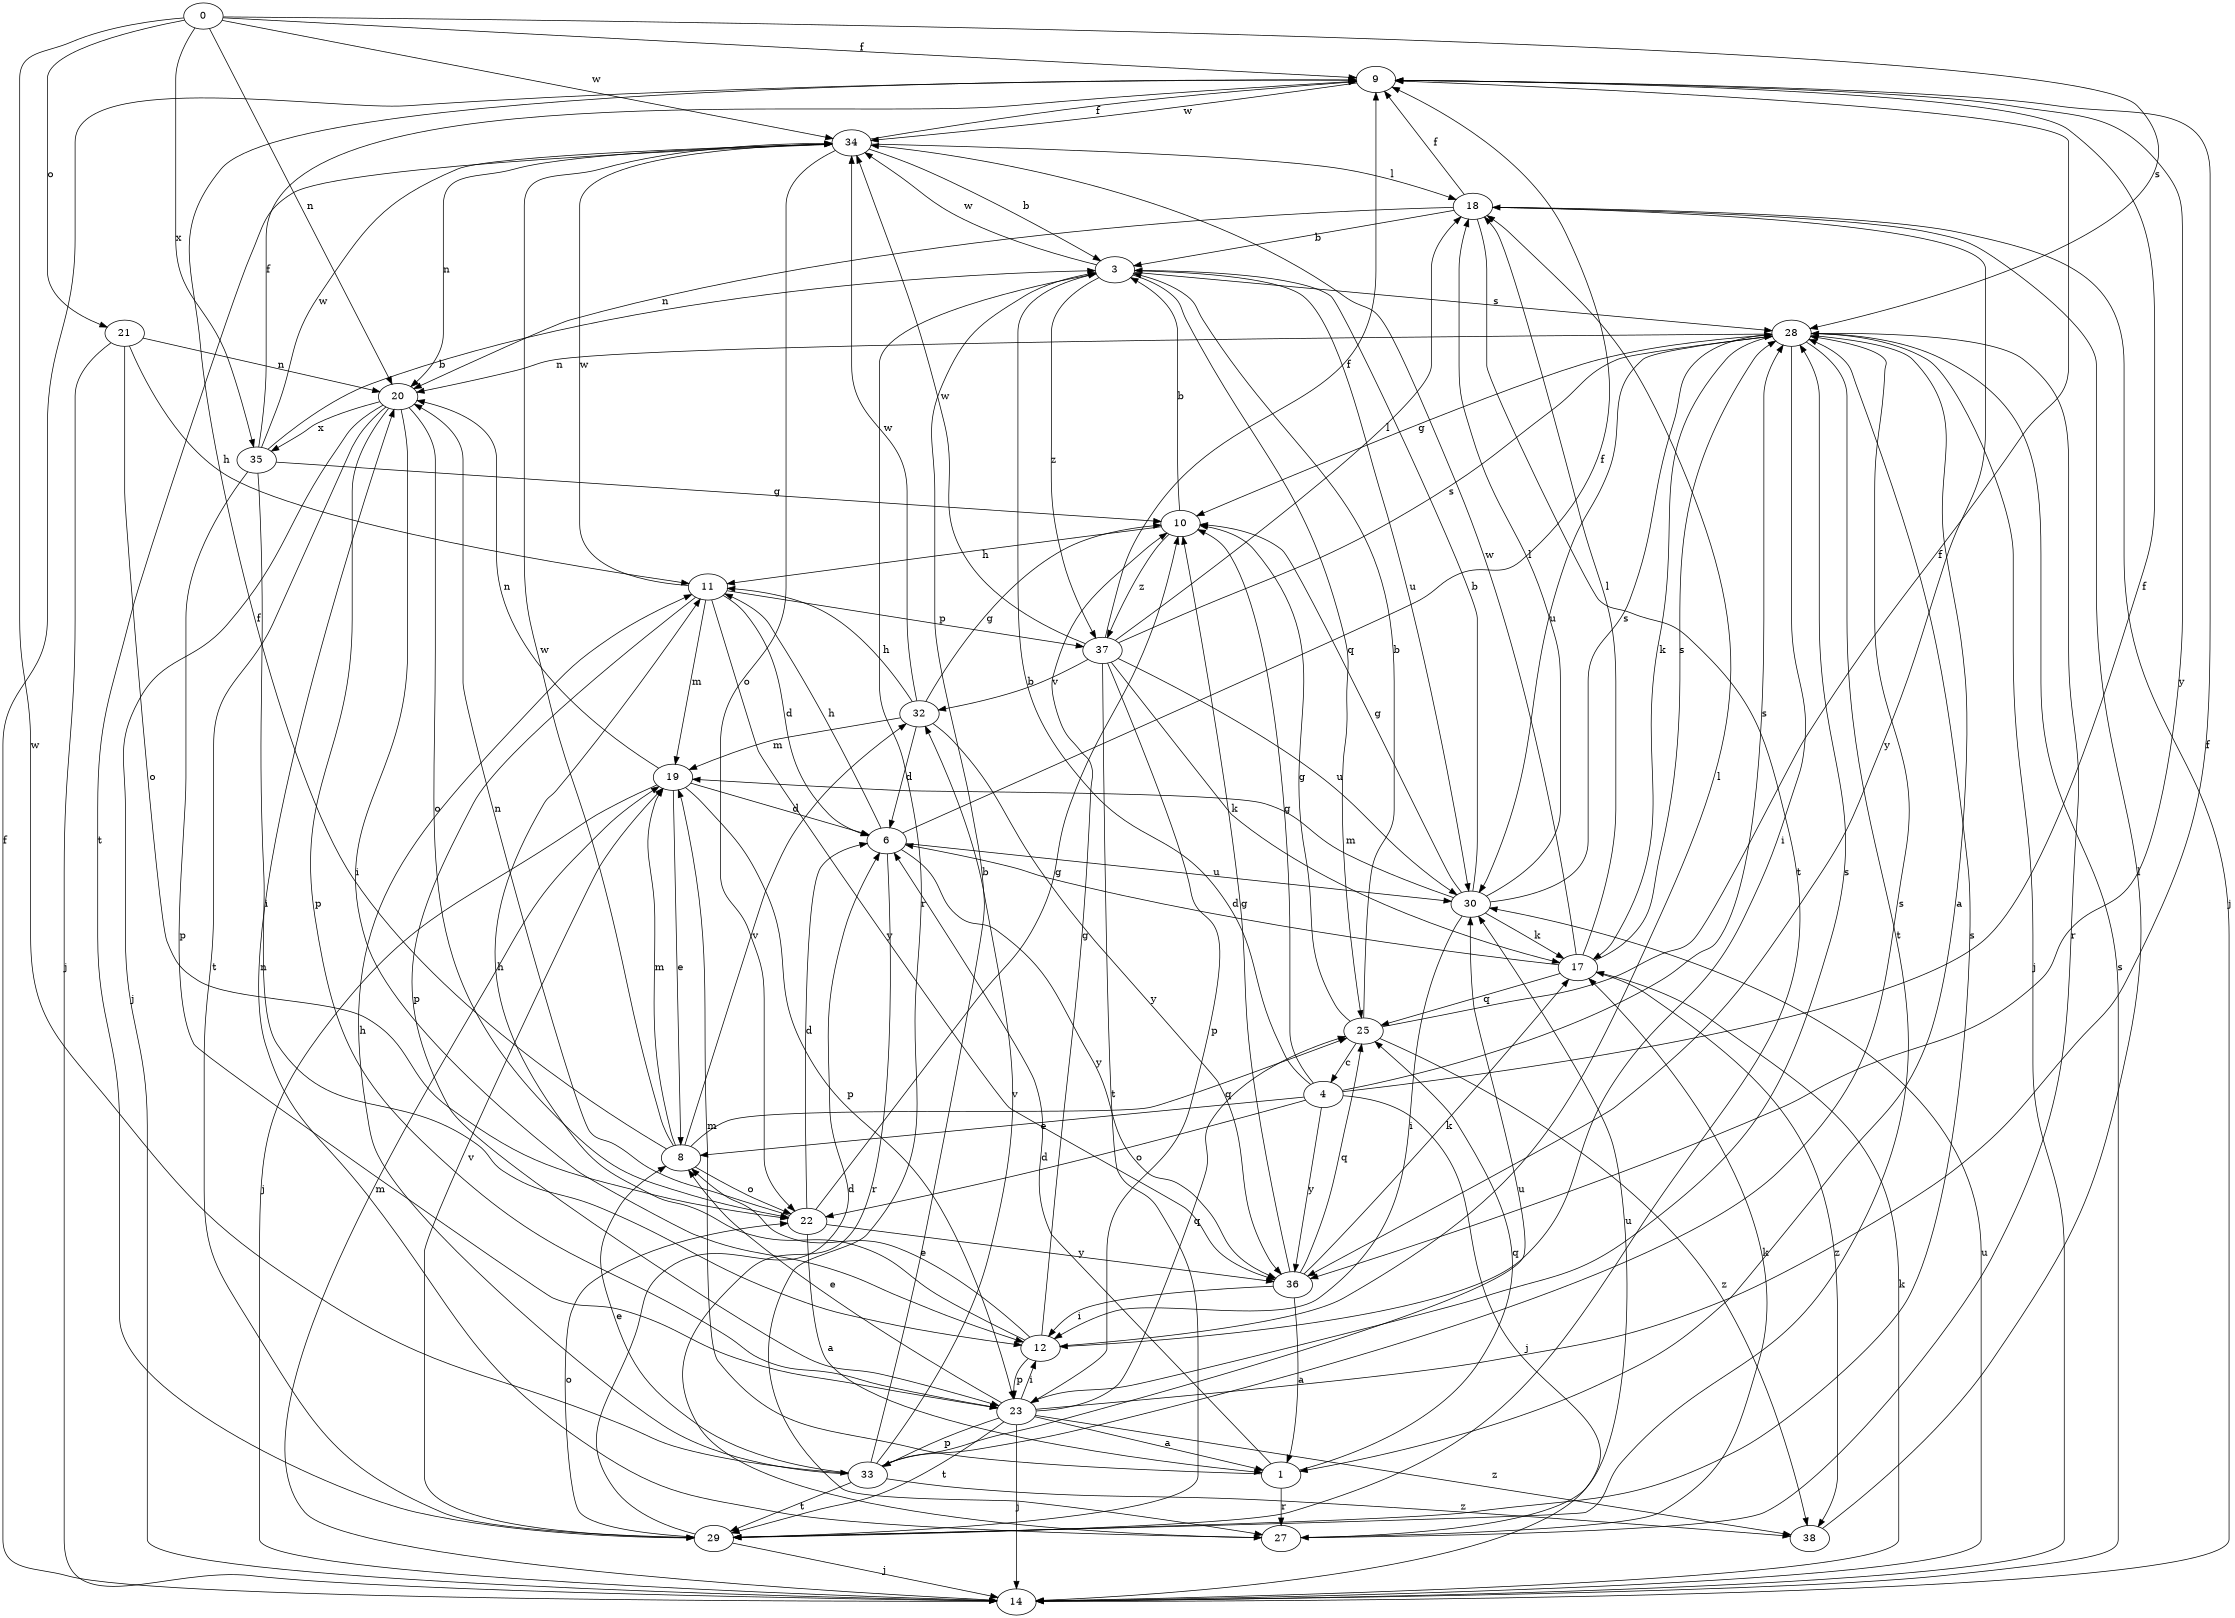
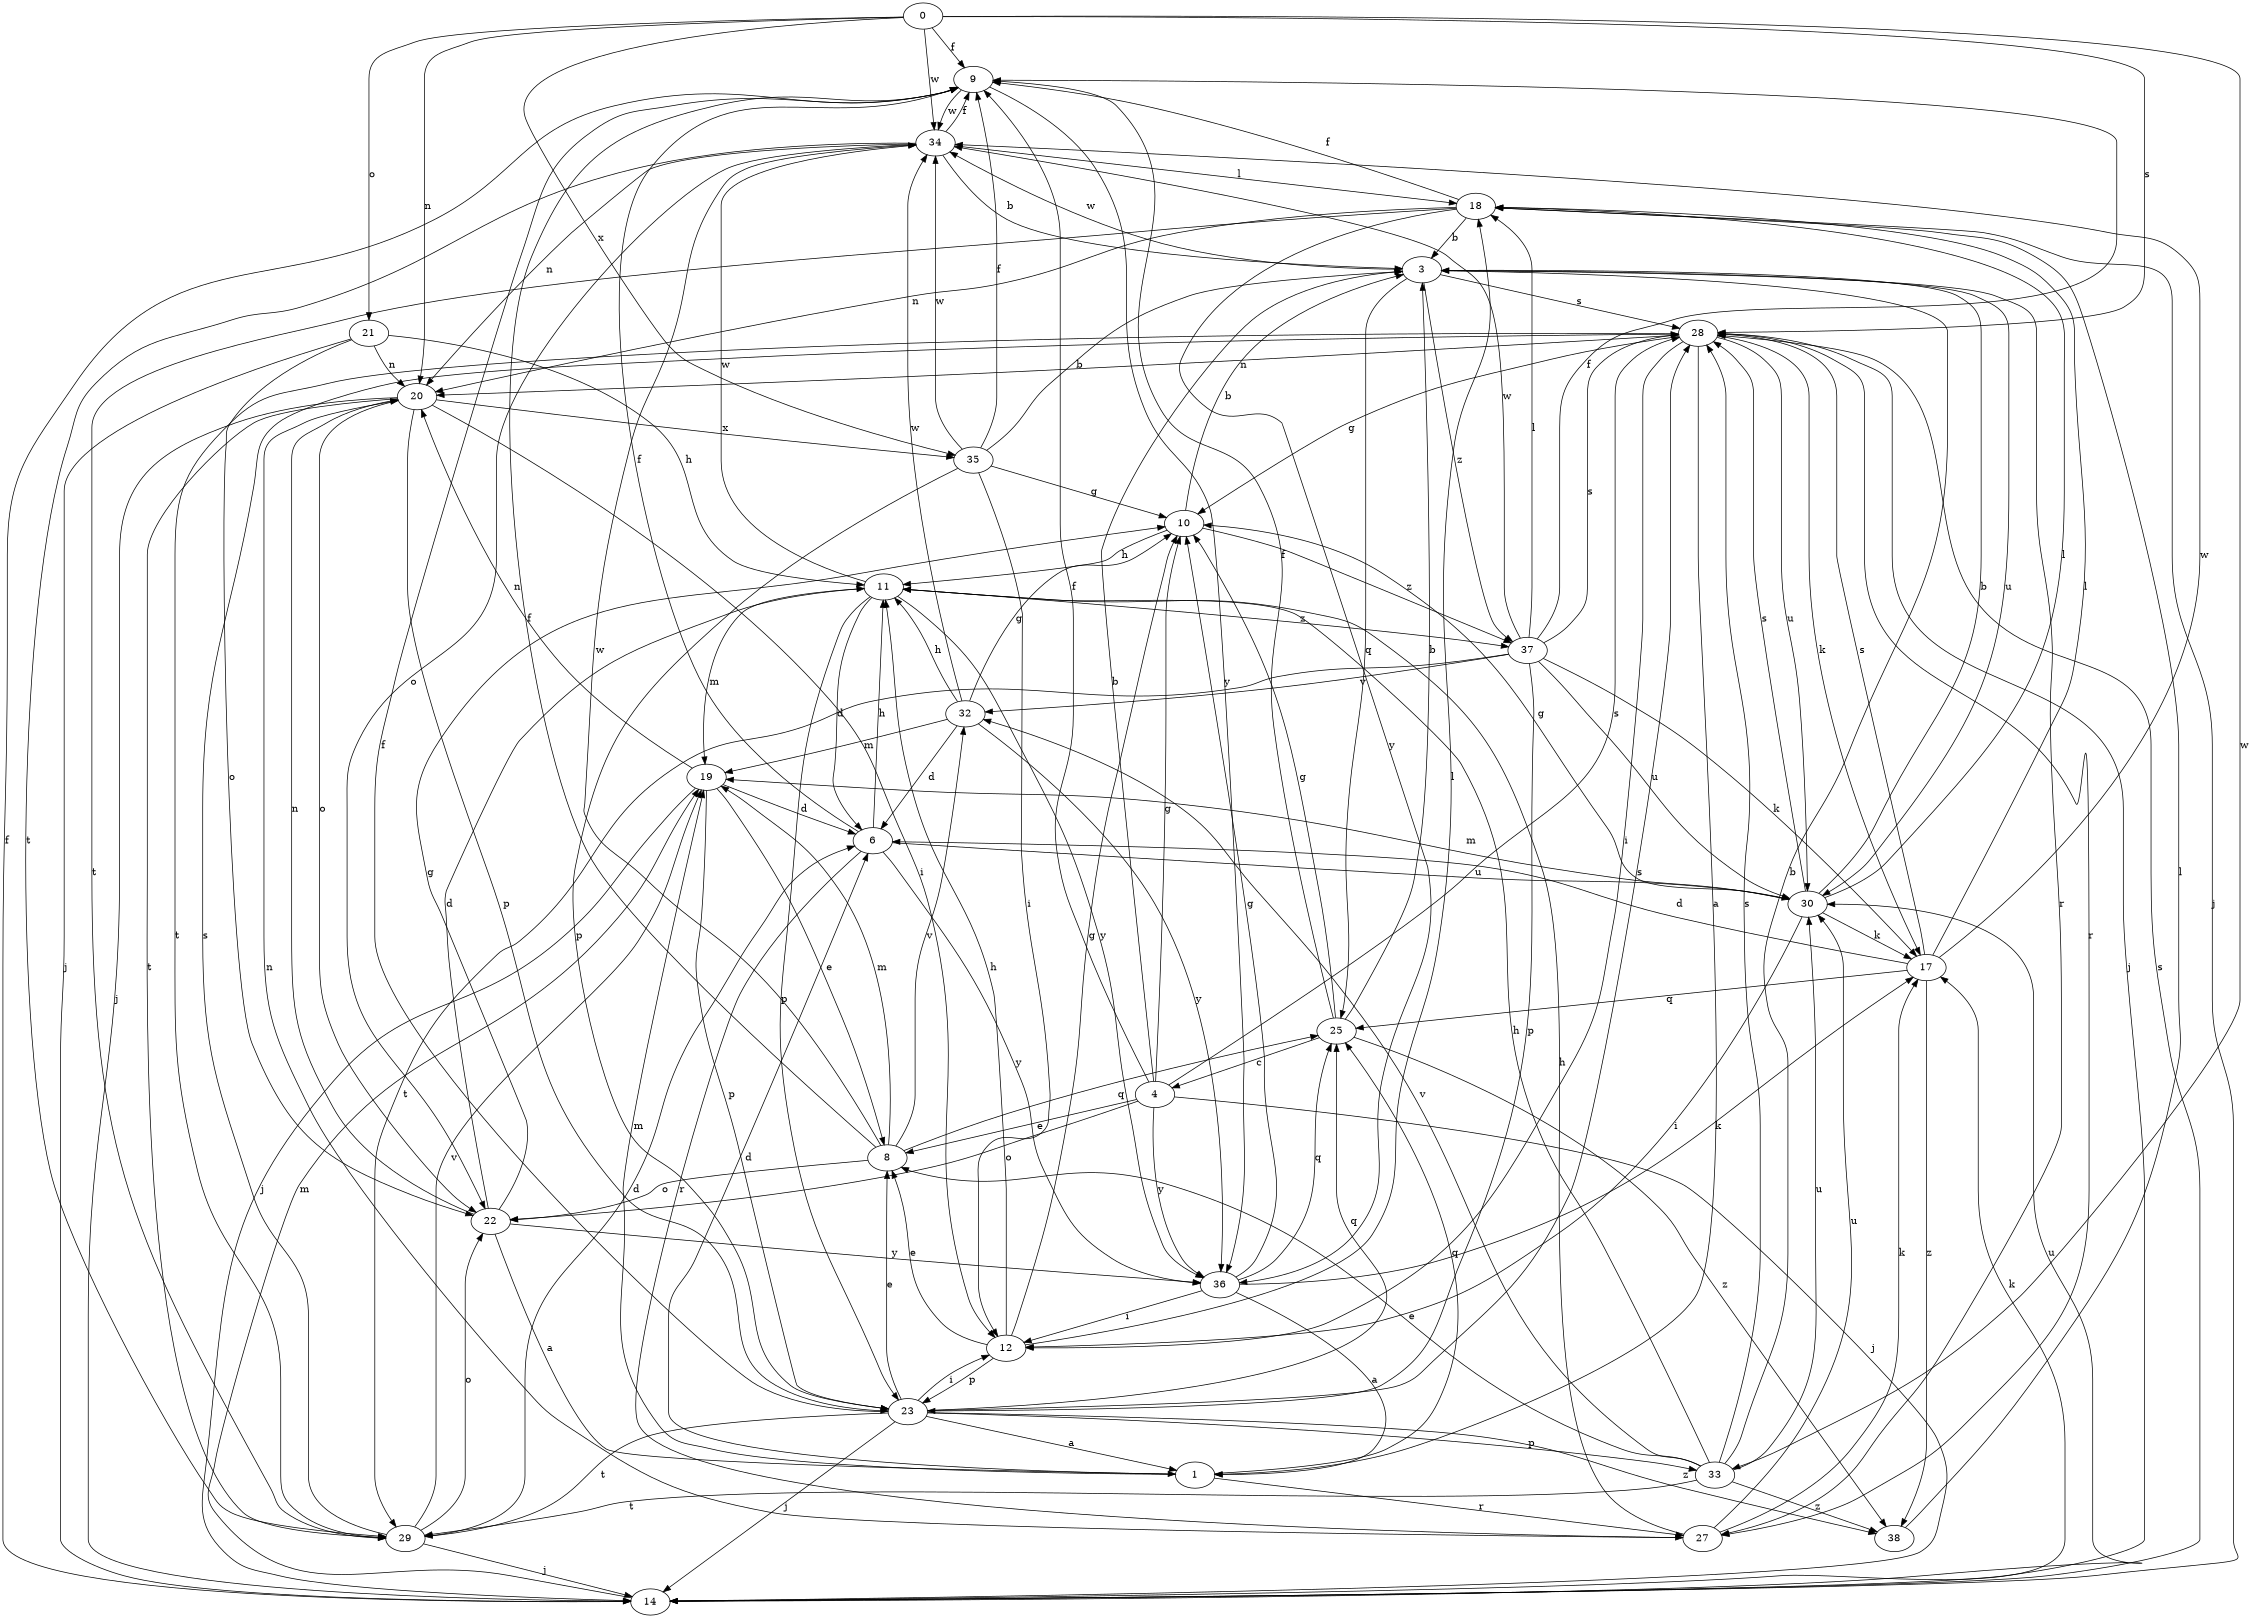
  strict digraph {
    0
    9
    20
    21
    28
    33
    34
    35
    36
    14
    22
    23
    12
    29
    11
    1
    27
    30
    10
    n20 [label=17]
    3
    8
    32
    38
    18
    6
    19
    25
    4
    37
    0 -> 9 [label=f]
    0 -> 20 [label=n]
    0 -> 21 [label=o]
    0 -> 28 [label=s]
    0 -> 33 [label=w]
    0 -> 34 [label=w]
    0 -> 35 [label=x]
    9 -> 34 [label=w]
    9 -> 36 [label=y]
    20 -> 35 [label=x]
    20 -> 14 [label=j]
    20 -> 22 [label=o]
    20 -> 23 [label=p]
    20 -> 12 [label=i]
    20 -> 29 [label=t]
    21 -> 20 [label=n]
    21 -> 14 [label=j]
    21 -> 22 [label=o]
    21 -> 11 [label=h]
    28 -> 20 [label=n]
    28 -> 14 [label=j]
    28 -> 12 [label=i]
    28 -> 29 [label=t]
    28 -> 1 [label=a]
    28 -> 27 [label=r]
    28 -> 30 [label=u]
    28 -> 10 [label=g]
    28 -> n20 [label=k]
    33 -> 28 [label=s]
    33 -> 29 [label=t]
    33 -> 11 [label=h]
    33 -> 30 [label=u]
    33 -> 3 [label=b]
    33 -> 8 [label=e]
    33 -> 32 [label=v]
    33 -> 38 [label=z]
    34 -> 9 [label=f]
    34 -> 20 [label=n]
    34 -> 22 [label=o]
    34 -> 29 [label=t]
    34 -> 3 [label=b]
    34 -> 18 [label=l]
    35 -> 9 [label=f]
    35 -> 34 [label=w]
    35 -> 23 [label=p]
    35 -> 12 [label=i]
    35 -> 10 [label=g]
    35 -> 3 [label=b]
    36 -> 12 [label=i]
    36 -> 1 [label=a]
    36 -> 10 [label=g]
    36 -> n20 [label=k]
    36 -> 25 [label=q]
    14 -> 9 [label=f]
    14 -> 28 [label=s]
    14 -> 30 [label=u]
    14 -> n20 [label=k]
    14 -> 19 [label=m]
    22 -> 20 [label=n]
    22 -> 36 [label=y]
    22 -> 1 [label=a]
    22 -> 10 [label=g]
-   22 -> 6 [label=d]
+   22 -> 11 [label=d]
    23 -> 9 [label=f]
    23 -> 28 [label=s]
    23 -> 33 [label=p]
    23 -> 14 [label=j]
    23 -> 12 [label=i]
    23 -> 29 [label=t]
    23 -> 1 [label=a]
    23 -> 8 [label=e]
    23 -> 38 [label=z]
    23 -> 25 [label=q]
    12 -> 23 [label=p]
    12 -> 11 [label=h]
    12 -> 10 [label=g]
    12 -> 8 [label=e]
    12 -> 18 [label=l]
    29 -> 28 [label=s]
    29 -> 14 [label=j]
    29 -> 22 [label=o]
    29 -> 6 [label=d]
    29 -> 19 [label=v]
    11 -> 34 [label=w]
    11 -> 36 [label=y]
    11 -> 23 [label=p]
    11 -> 6 [label=d]
    11 -> 19 [label=m]
-   11 -> 37 [label=p]
+   11 -> 37 [label=z]
    1 -> 27 [label=r]
    1 -> 6 [label=d]
    1 -> 19 [label=m]
    1 -> 25 [label=q]
    27 -> 20 [label=n]
+   27 -> 11 [label=h]
    27 -> 30 [label=u]
    27 -> n20 [label=k]
    30 -> 28 [label=s]
    30 -> 12 [label=i]
    30 -> 10 [label=g]
    30 -> n20 [label=k]
    30 -> 3 [label=b]
    30 -> 18 [label=l]
    30 -> 19 [label=m]
    10 -> 11 [label=h]
    10 -> 3 [label=b]
    10 -> 37 [label=z]
    n20 -> 28 [label=s]
    n20 -> 34 [label=w]
    n20 -> 38 [label=z]
    n20 -> 18 [label=l]
    n20 -> 6 [label=d]
    n20 -> 25 [label=q]
    3 -> 28 [label=s]
    3 -> 34 [label=w]
    3 -> 27 [label=r]
    3 -> 30 [label=u]
    3 -> 25 [label=q]
    3 -> 37 [label=z]
    8 -> 9 [label=f]
    8 -> 34 [label=w]
    8 -> 22 [label=o]
    8 -> 32 [label=v]
    8 -> 19 [label=m]
    8 -> 25 [label=q]
    32 -> 34 [label=w]
    32 -> 36 [label=y]
    32 -> 11 [label=h]
    32 -> 10 [label=g]
    32 -> 6 [label=d]
    32 -> 19 [label=m]
    38 -> 18 [label=l]
    18 -> 9 [label=f]
    18 -> 20 [label=n]
    18 -> 36 [label=y]
    18 -> 14 [label=j]
    18 -> 29 [label=t]
    18 -> 3 [label=b]
    6 -> 9 [label=f]
    6 -> 36 [label=y]
    6 -> 11 [label=h]
    6 -> 27 [label=r]
    6 -> 30 [label=u]
    19 -> 20 [label=n]
    19 -> 14 [label=j]
    19 -> 23 [label=p]
    19 -> 8 [label=e]
    19 -> 6 [label=d]
    25 -> 9 [label=f]
    25 -> 10 [label=g]
    25 -> 3 [label=b]
    25 -> 38 [label=z]
    25 -> 4 [label=c]
    4 -> 9 [label=f]
    4 -> 28 [label=s]
    4 -> 36 [label=y]
    4 -> 14 [label=j]
    4 -> 22 [label=o]
    4 -> 10 [label=g]
    4 -> 3 [label=b]
    4 -> 8 [label=e]
    37 -> 9 [label=f]
    37 -> 28 [label=s]
    37 -> 34 [label=w]
    37 -> 23 [label=p]
    37 -> 29 [label=t]
    37 -> 30 [label=u]
    37 -> n20 [label=k]
    37 -> 32 [label=v]
    37 -> 18 [label=l]
  }
